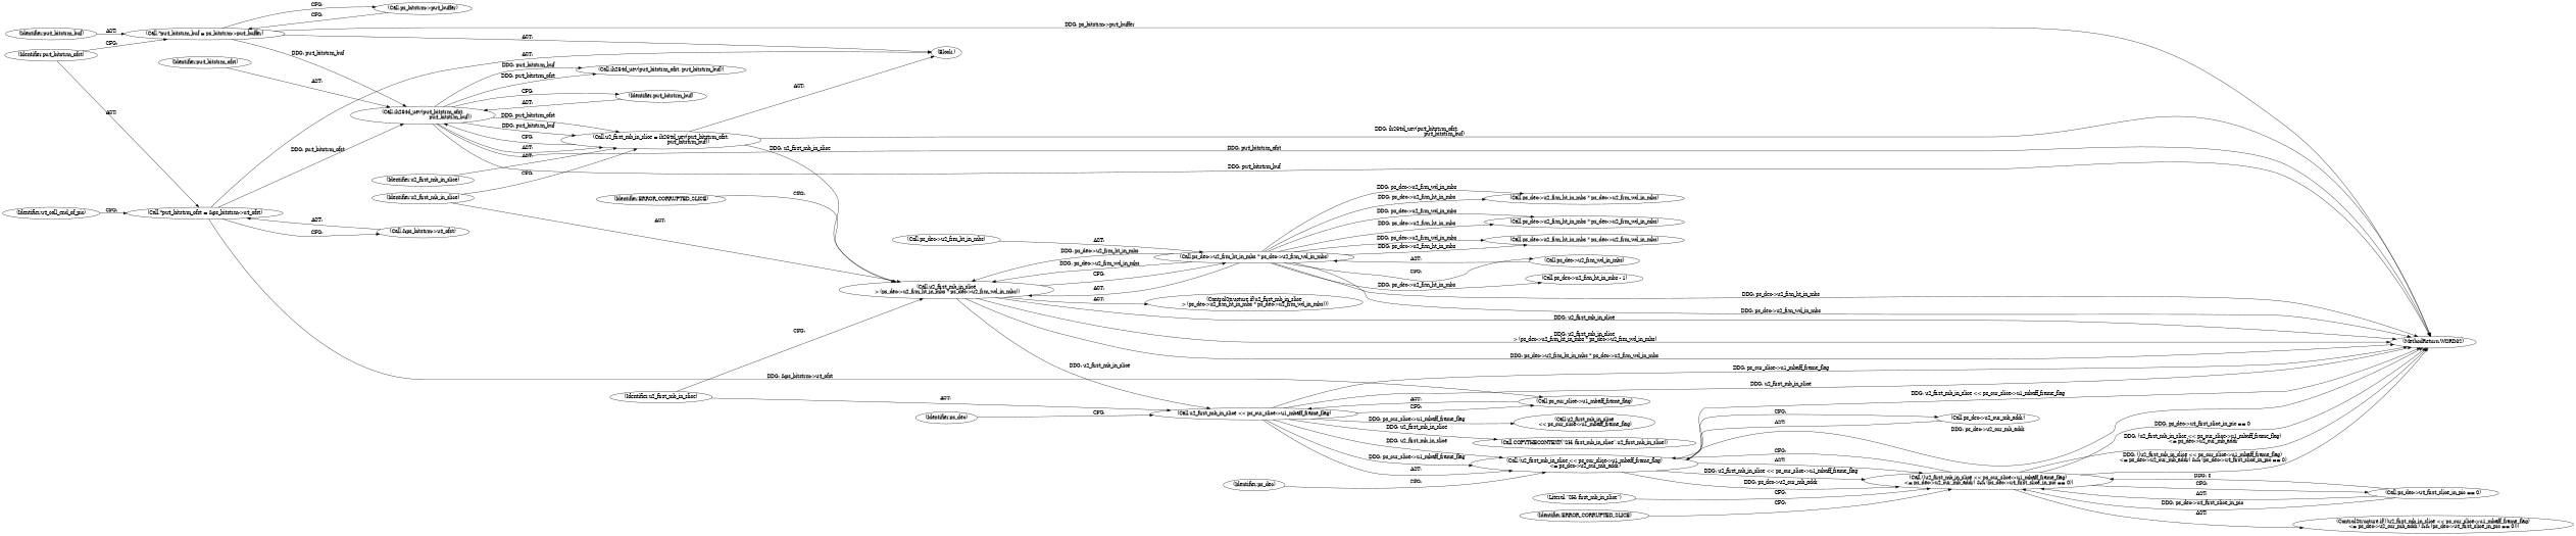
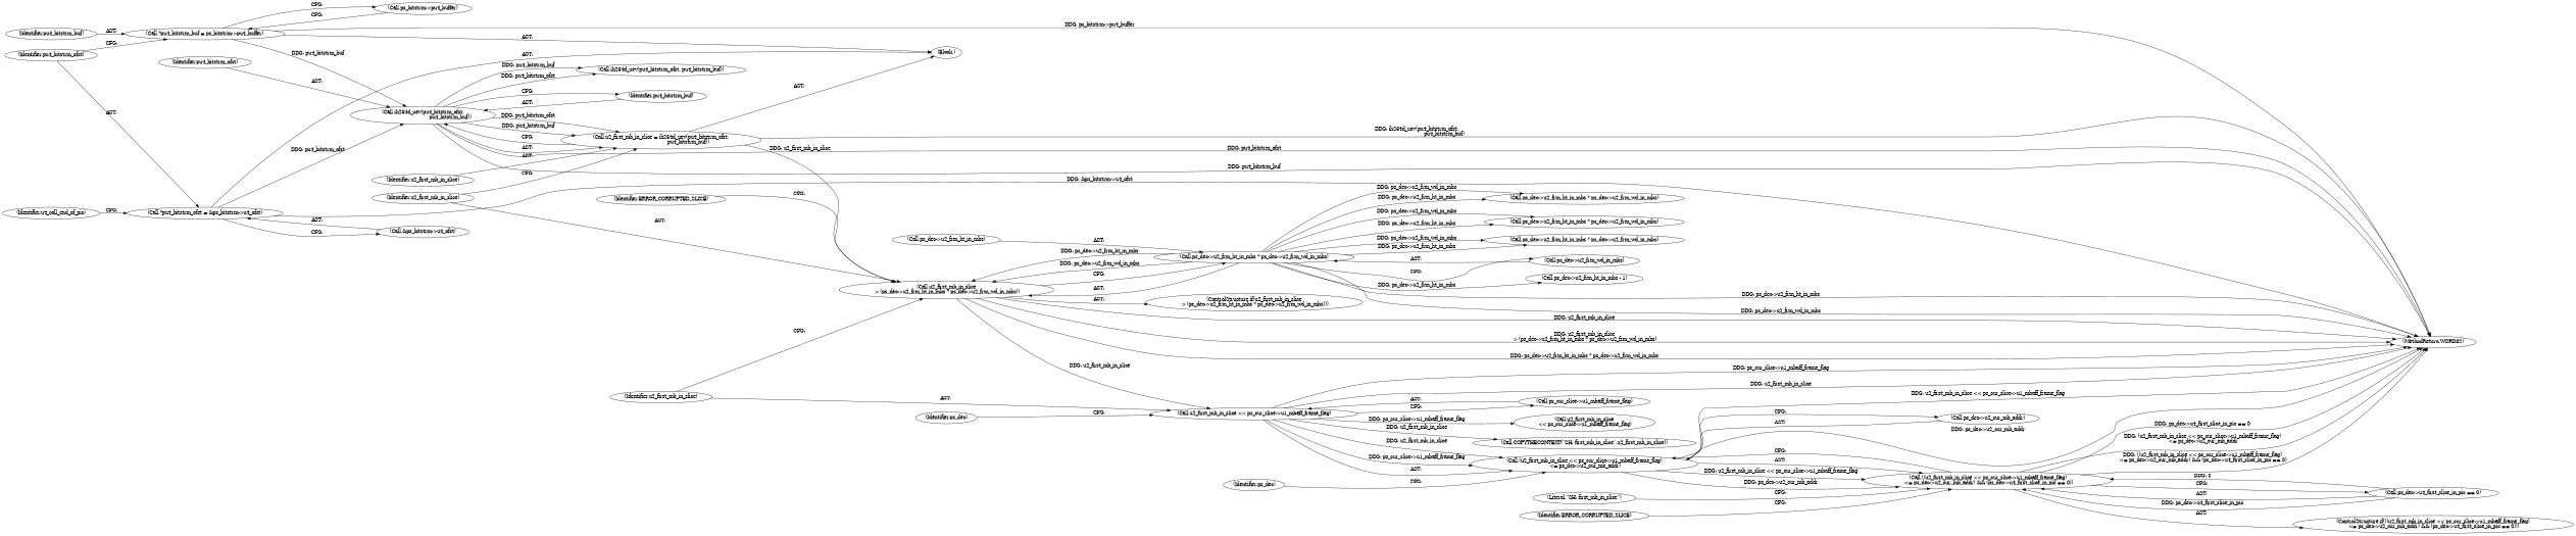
  digraph {
    rankdir=LR
    n1 [label="(Call,(u2_first_mb_in_slice << ps_cur_slice->u1_mbaff_frame_flag)\n <= ps_dec->u2_cur_mb_addr)"]
    n2 [label="(Call,((u2_first_mb_in_slice << ps_cur_slice->u1_mbaff_frame_flag)\n <= ps_dec->u2_cur_mb_addr) && (ps_dec->u4_first_slice_in_pic == 0))"]
    n3 [label="(MethodReturn,WORD32)"]
    n4 [label="(Call,ps_dec->u2_cur_mb_addr)"]
    n5 [label="(ControlStructure,if(((u2_first_mb_in_slice << ps_cur_slice->u1_mbaff_frame_flag)\n <= ps_dec->u2_cur_mb_addr) && (ps_dec->u4_first_slice_in_pic == 0)))"]
    n6 [label="(Call,ps_dec->u4_first_slice_in_pic == 0)"]
    n7 [label="(Call,u2_first_mb_in_slice << ps_cur_slice->u1_mbaff_frame_flag)"]
    n8 [label="(Call,u2_first_mb_in_slice\n << ps_cur_slice->u1_mbaff_frame_flag)"]
    n9 [label="(Call,COPYTHECONTEXT(\"SH: first_mb_in_slice\",u2_first_mb_in_slice))"]
    n10 [label="(Call,ps_cur_slice->u1_mbaff_frame_flag)"]
    n11 [label="(Call,u2_first_mb_in_slice\n > (ps_dec->u2_frm_ht_in_mbs * ps_dec->u2_frm_wd_in_mbs))"]
    n12 [label="(Call,ps_dec->u2_frm_ht_in_mbs * ps_dec->u2_frm_wd_in_mbs)"]
    n13 [label="(ControlStructure,if(u2_first_mb_in_slice\n > (ps_dec->u2_frm_ht_in_mbs * ps_dec->u2_frm_wd_in_mbs)))"]
    n14 [label="(Call,ps_dec->u2_frm_ht_in_mbs * ps_dec->u2_frm_wd_in_mbs)"]
    n15 [label="(Call,ps_dec->u2_frm_ht_in_mbs - 1)"]
    n16 [label="(Call,ps_dec->u2_frm_ht_in_mbs * ps_dec->u2_frm_wd_in_mbs)"]
    n17 [label="(Call,ps_dec->u2_frm_ht_in_mbs * ps_dec->u2_frm_wd_in_mbs)"]
    n18 [label="(Call,ps_dec->u2_frm_wd_in_mbs)"]
    n19 [label="(Call,u2_first_mb_in_slice = ih264d_uev(pu4_bitstrm_ofst,\n                                     pu4_bitstrm_buf))"]
    n20 [label="(Call,ih264d_uev(pu4_bitstrm_ofst,\n                                     pu4_bitstrm_buf))"]
    n21 [label="(Block,)"]
    n22 [label="(Call,ih264d_uev(pu4_bitstrm_ofst, pu4_bitstrm_buf))"]
    n23 [label="(Identifier,pu4_bitstrm_buf)"]
    n24 [label="(Call,*pu4_bitstrm_ofst = &ps_bitstrm->u4_ofst)"]
    n25 [label="(Call,&ps_bitstrm->u4_ofst)"]
    n26 [label="(Call,*pu4_bitstrm_buf = ps_bitstrm->pu4_buffer)"]
    n27 [label="(Call,ps_bitstrm->pu4_buffer)"]
    n28 [label="(Identifier,pu4_bitstrm_buf)"]
    n29 [label="(Identifier,u2_first_mb_in_slice)"]
    n30 [label="(Identifier,ps_dec)"]
    n31 [label="(Identifier,u2_first_mb_in_slice)"]
    n32 [label="(Identifier,ERROR_CORRUPTED_SLICE)"]
    n33 [label="(Identifier,pu4_bitstrm_ofst)"]
    n34 [label="(Literal,\"SH: first_mb_in_slice\")"]
    n35 [label="(Identifier,pu4_bitstrm_ofst)"]
    n36 [label="(Identifier,ps_dec)"]
    n37 [label="(Identifier,u4_call_end_of_pic)"]
    n38 [label="(Call,ps_dec->u2_frm_ht_in_mbs)"]
    n39 [label="(Identifier,ERROR_CORRUPTED_SLICE)"]
    n40 [label="(Identifier,u2_first_mb_in_slice)"]
    n1 -> n2 [label="AST: "]
    n1 -> n2 [label="DDG: u2_first_mb_in_slice << ps_cur_slice->u1_mbaff_frame_flag"]
    n1 -> n2 [label="DDG: ps_dec->u2_cur_mb_addr"]
    n1 -> n3 [label="DDG: ps_dec->u2_cur_mb_addr"]
    n1 -> n3 [label="DDG: u2_first_mb_in_slice << ps_cur_slice->u1_mbaff_frame_flag"]
    n1 -> n4 [label="CFG: "]
    n2 -> n1 [label="CFG: "]
    n2 -> n3 [label="DDG: (u2_first_mb_in_slice << ps_cur_slice->u1_mbaff_frame_flag)\n <= ps_dec->u2_cur_mb_addr"]
    n2 -> n3 [label="DDG: ((u2_first_mb_in_slice << ps_cur_slice->u1_mbaff_frame_flag)\n <= ps_dec->u2_cur_mb_addr) && (ps_dec->u4_first_slice_in_pic == 0)"]
    n2 -> n3 [label="DDG: ps_dec->u4_first_slice_in_pic == 0"]
    n2 -> n5 [label="AST: "]
    n2 -> n6 [label="CFG: "]
    n4 -> n1 [label="AST: "]
    n6 -> n2 [label="AST: "]
    n6 -> n2 [label="DDG: ps_dec->u4_first_slice_in_pic"]
    n6 -> n2 [label="DDG: 0"]
    n7 -> n1 [label="AST: "]
    n7 -> n1 [label="DDG: u2_first_mb_in_slice"]
    n7 -> n1 [label="DDG: ps_cur_slice->u1_mbaff_frame_flag"]
    n7 -> n3 [label="DDG: ps_cur_slice->u1_mbaff_frame_flag"]
    n7 -> n3 [label="DDG: u2_first_mb_in_slice"]
    n7 -> n8 [label="DDG: ps_cur_slice->u1_mbaff_frame_flag"]
    n7 -> n9 [label="DDG: u2_first_mb_in_slice"]
    n7 -> n10 [label="CFG: "]
    n10 -> n7 [label="AST: "]
    n11 -> n3 [label="DDG: u2_first_mb_in_slice"]
    n11 -> n3 [label="DDG: u2_first_mb_in_slice\n > (ps_dec->u2_frm_ht_in_mbs * ps_dec->u2_frm_wd_in_mbs)"]
    n11 -> n3 [label="DDG: ps_dec->u2_frm_ht_in_mbs * ps_dec->u2_frm_wd_in_mbs"]
    n11 -> n7 [label="DDG: u2_first_mb_in_slice"]
    n11 -> n12 [label="CFG: "]
    n11 -> n13 [label="AST: "]
    n12 -> n3 [label="DDG: ps_dec->u2_frm_ht_in_mbs"]
    n12 -> n3 [label="DDG: ps_dec->u2_frm_wd_in_mbs"]
    n12 -> n11 [label="AST: "]
    n12 -> n11 [label="DDG: ps_dec->u2_frm_ht_in_mbs"]
    n12 -> n11 [label="DDG: ps_dec->u2_frm_wd_in_mbs"]
    n12 -> n14 [label="DDG: ps_dec->u2_frm_ht_in_mbs"]
    n12 -> n14 [label="DDG: ps_dec->u2_frm_wd_in_mbs"]
    n12 -> n15 [label="DDG: ps_dec->u2_frm_ht_in_mbs"]
    n12 -> n16 [label="DDG: ps_dec->u2_frm_ht_in_mbs"]
    n12 -> n16 [label="DDG: ps_dec->u2_frm_wd_in_mbs"]
    n12 -> n17 [label="DDG: ps_dec->u2_frm_ht_in_mbs"]
    n12 -> n17 [label="DDG: ps_dec->u2_frm_wd_in_mbs"]
    n12 -> n18 [label="CFG: "]
    n18 -> n12 [label="AST: "]
    n19 -> n3 [label="DDG: ih264d_uev(pu4_bitstrm_ofst,\n                                     pu4_bitstrm_buf)"]
    n19 -> n11 [label="DDG: u2_first_mb_in_slice"]
    n19 -> n20 [label="CFG: "]
    n19 -> n21 [label="AST: "]
    n20 -> n3 [label="DDG: pu4_bitstrm_buf"]
    n20 -> n3 [label="DDG: pu4_bitstrm_ofst"]
    n20 -> n19 [label="AST: "]
    n20 -> n19 [label="DDG: pu4_bitstrm_ofst"]
    n20 -> n19 [label="DDG: pu4_bitstrm_buf"]
    n20 -> n22 [label="DDG: pu4_bitstrm_ofst"]
    n20 -> n22 [label="DDG: pu4_bitstrm_buf"]
    n20 -> n23 [label="CFG: "]
    n23 -> n20 [label="AST: "]
-   n24 -> n10 [label="DDG: &ps_bitstrm->u4_ofst"]
+   n24 -> n3 [label="DDG: &ps_bitstrm->u4_ofst"]
    n24 -> n20 [label="DDG: pu4_bitstrm_ofst"]
    n24 -> n21 [label="AST: "]
    n24 -> n25 [label="CFG: "]
    n25 -> n24 [label="AST: "]
    n26 -> n3 [label="DDG: ps_bitstrm->pu4_buffer"]
    n26 -> n20 [label="DDG: pu4_bitstrm_buf"]
    n26 -> n21 [label="AST: "]
    n26 -> n27 [label="CFG: "]
    n27 -> n26 [label="CFG: "]
    n28 -> n26 [label="AST: "]
    n29 -> n19 [label="AST: "]
    n30 -> n1 [label="CFG: "]
    n31 -> n11 [label="AST: "]
    n31 -> n19 [label="CFG: "]
    n32 -> n2 [label="CFG: "]
    n33 -> n20 [label="AST: "]
    n34 -> n2 [label="CFG: "]
    n35 -> n24 [label="AST: "]
    n35 -> n26 [label="CFG: "]
    n36 -> n7 [label="CFG: "]
    n37 -> n24 [label="CFG: "]
    n38 -> n12 [label="AST: "]
    n39 -> n11 [label="CFG: "]
    n40 -> n7 [label="AST: "]
    n40 -> n11 [label="CFG: "]
  }
